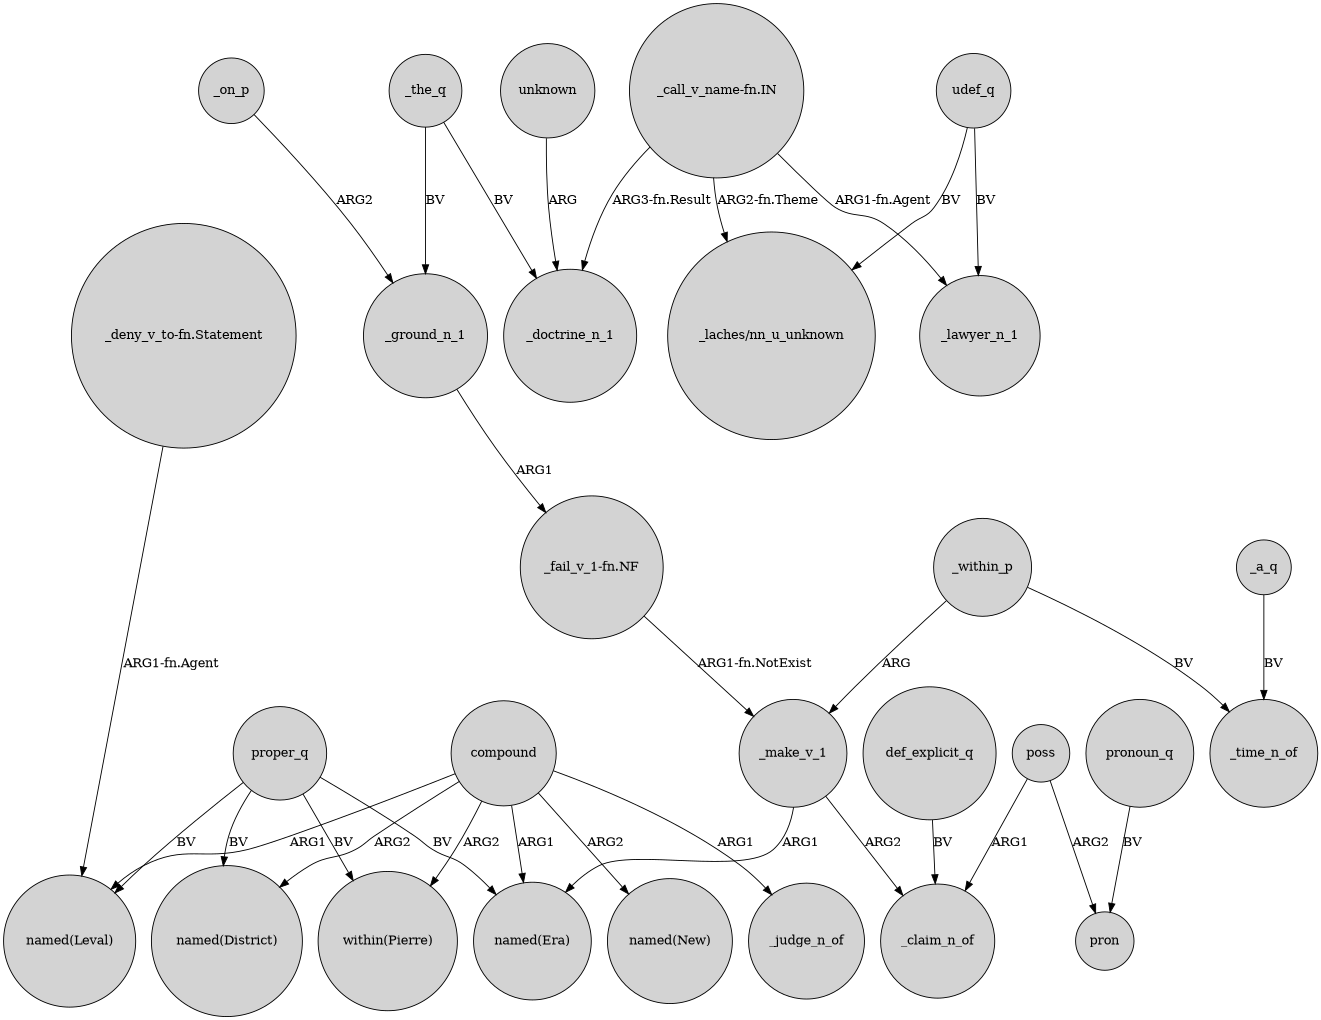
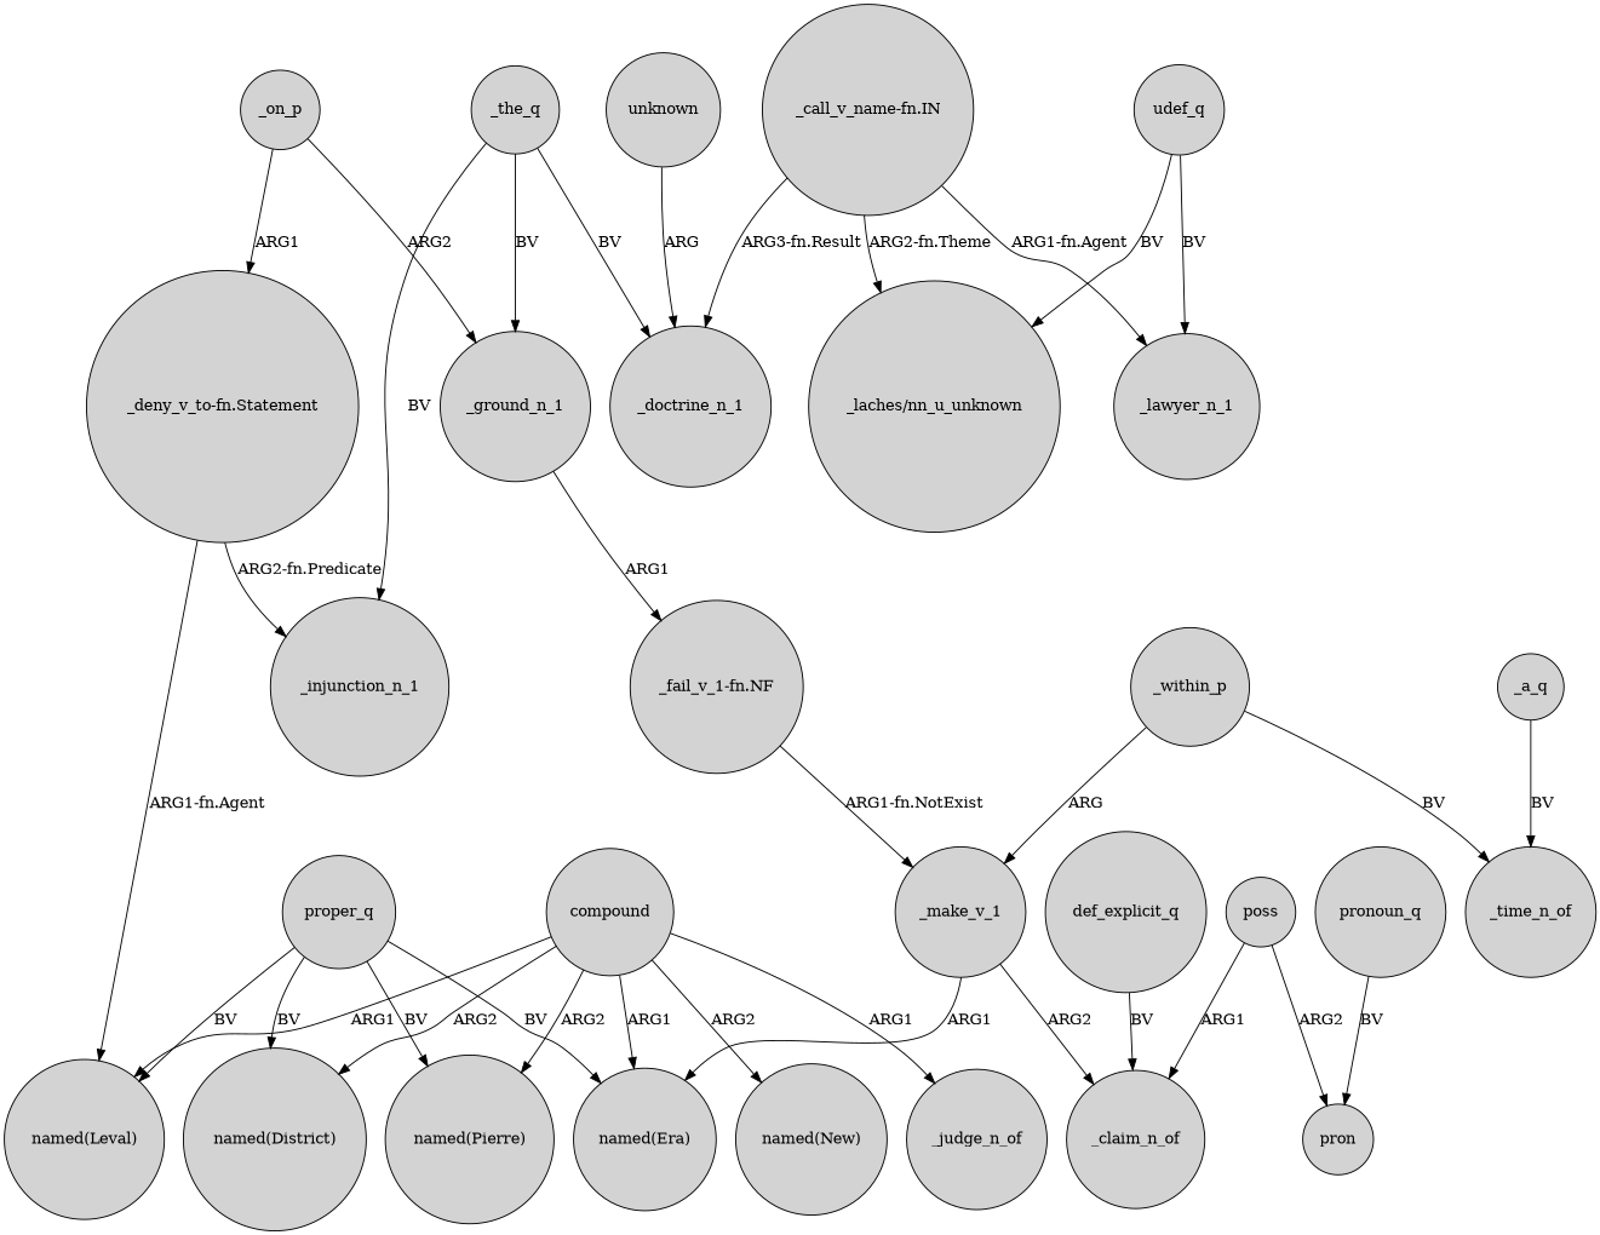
  digraph {
    node [shape=circle style=filled]
    proper_q
-   "named(Pierre)" [label="within(Pierre)"]
+   "named(Pierre)"
    "named(Leval)"
    "named(Era)"
    "named(District)"
    "_deny_v_to-fn.Statement"
+   _injunction_n_1
    _make_v_1
    _claim_n_of
    compound
    "named(New)"
    _judge_n_of
    poss
    pron
    _within_p
    _time_n_of
    udef_q
    "_laches/nn_u_unknown"
    _lawyer_n_1
    _a_q
    unknown
    _doctrine_n_1
    _the_q
    _ground_n_1
    "_fail_v_1-fn.NF"
    pronoun_q
    "_call_v_name-fn.IN"
    def_explicit_q
    _on_p
    proper_q -> "named(Pierre)" [label=BV]
    proper_q -> "named(Leval)" [label=BV]
    proper_q -> "named(Era)" [label=BV]
    proper_q -> "named(District)" [label=BV]
    "_deny_v_to-fn.Statement" -> "named(Leval)" [label="ARG1-fn.Agent"]
+   "_deny_v_to-fn.Statement" -> _injunction_n_1 [label="ARG2-fn.Predicate"]
    _make_v_1 -> "named(Era)" [label=ARG1]
    _make_v_1 -> _claim_n_of [label=ARG2]
    compound -> "named(Pierre)" [label=ARG2]
    compound -> "named(Leval)" [label=ARG1]
    compound -> "named(Era)" [label=ARG1]
    compound -> "named(District)" [label=ARG2]
    compound -> "named(New)" [label=ARG2]
    compound -> _judge_n_of [label=ARG1]
    poss -> _claim_n_of [label=ARG1]
    poss -> pron [label=ARG2]
    _within_p -> _make_v_1 [label=ARG]
    _within_p -> _time_n_of [label=BV]
    udef_q -> "_laches/nn_u_unknown" [label=BV]
    udef_q -> _lawyer_n_1 [label=BV]
    _a_q -> _time_n_of [label=BV]
    unknown -> _doctrine_n_1 [label=ARG]
+   _the_q -> _injunction_n_1 [label=BV]
    _the_q -> _doctrine_n_1 [label=BV]
    _the_q -> _ground_n_1 [label=BV]
    _ground_n_1 -> "_fail_v_1-fn.NF" [label=ARG1]
    "_fail_v_1-fn.NF" -> _make_v_1 [label="ARG1-fn.NotExist"]
    pronoun_q -> pron [label=BV]
    "_call_v_name-fn.IN" -> "_laches/nn_u_unknown" [label="ARG2-fn.Theme"]
    "_call_v_name-fn.IN" -> _lawyer_n_1 [label="ARG1-fn.Agent"]
    "_call_v_name-fn.IN" -> _doctrine_n_1 [label="ARG3-fn.Result"]
    def_explicit_q -> _claim_n_of [label=BV]
+   _on_p -> "_deny_v_to-fn.Statement" [label=ARG1]
    _on_p -> _ground_n_1 [label=ARG2]
  }
